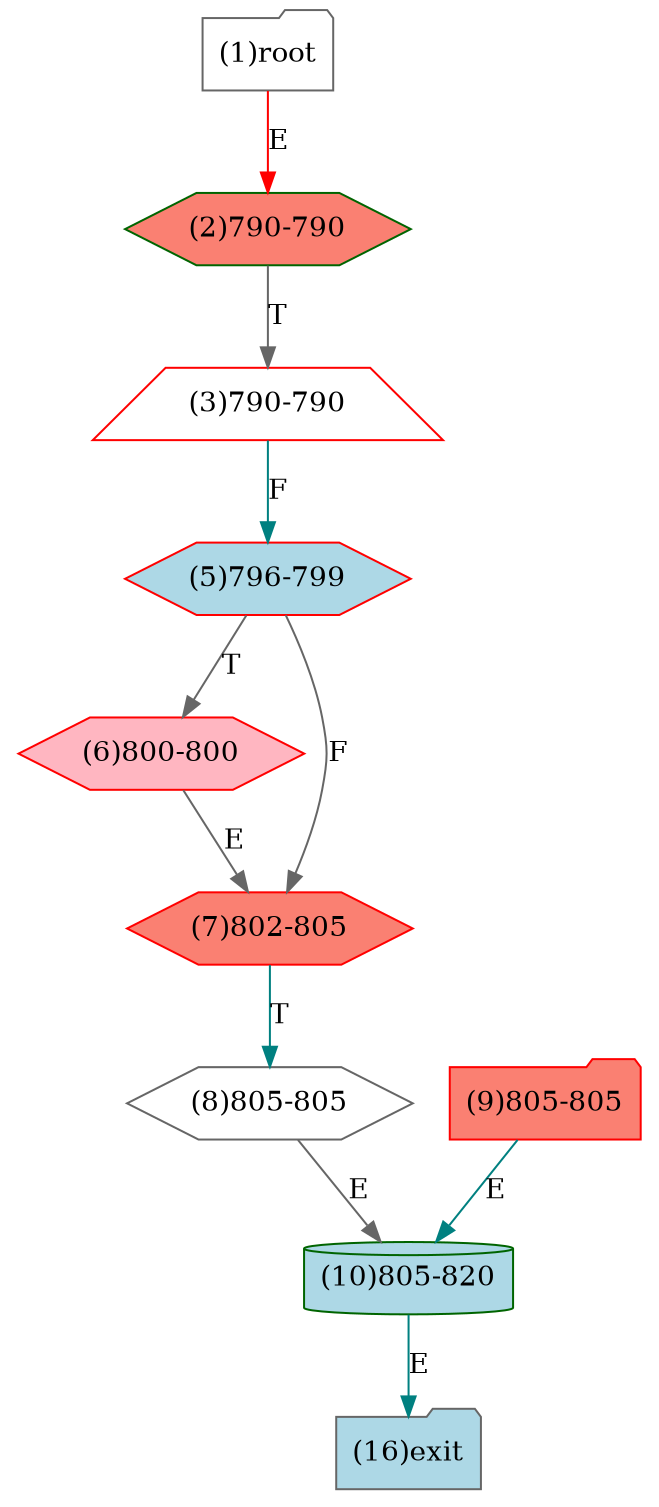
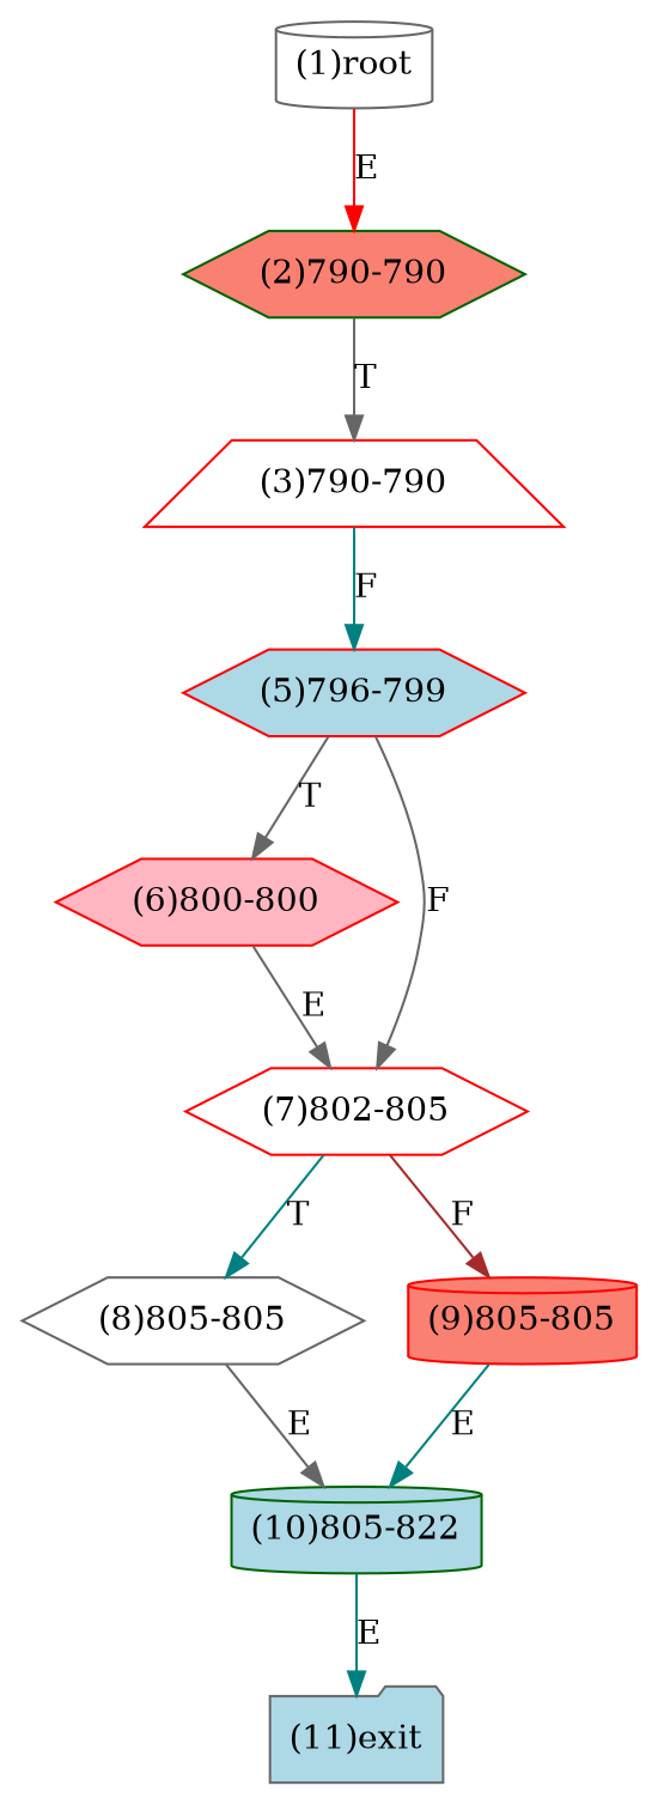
  digraph {
    node [color=red fillcolor=white shape=hexagon style=filled]
    edge [color=gray40]
-   n1 [color=gray40 label="(1)root" shape=folder]
+   n1 [color=gray40 label="(1)root" shape=cylinder]
    n2 [color=darkgreen fillcolor=salmon label="(2)790-790"]
    n3 [label="(3)790-790" shape=trapezium]
    n4 [fillcolor=lightblue label="(5)796-799"]
    n5 [fillcolor=lightpink label="(6)800-800"]
-   n6 [fillcolor=salmon label="(7)802-805"]
-   n7 [color=gray40 fillcolor=lightblue label="(16)exit" shape=folder]
+   n6 [label="(7)802-805"]
+   n7 [color=gray40 fillcolor=lightblue label="(11)exit" shape=folder]
    n8 [color=gray40 label="(8)805-805"]
-   n9 [fillcolor=salmon label="(9)805-805" shape=folder]
-   n10 [color=darkgreen fillcolor=lightblue label="(10)805-820" shape=cylinder]
+   n9 [fillcolor=salmon label="(9)805-805" shape=cylinder]
+   n10 [color=darkgreen fillcolor=lightblue label="(10)805-822" shape=cylinder]
    n1 -> n2 [color=red label=E]
    n2 -> n3 [label=T]
    n3 -> n4 [color=teal label=F]
    n4 -> n5 [label=T]
    n4 -> n6 [label=F]
    n5 -> n6 [label=E]
    n6 -> n8 [color=teal label=T]
+   n6 -> n9 [color=brown label=F]
    n8 -> n10 [label=E]
    n9 -> n10 [color=teal label=E]
    n10 -> n7 [color=teal label=E]
  }
